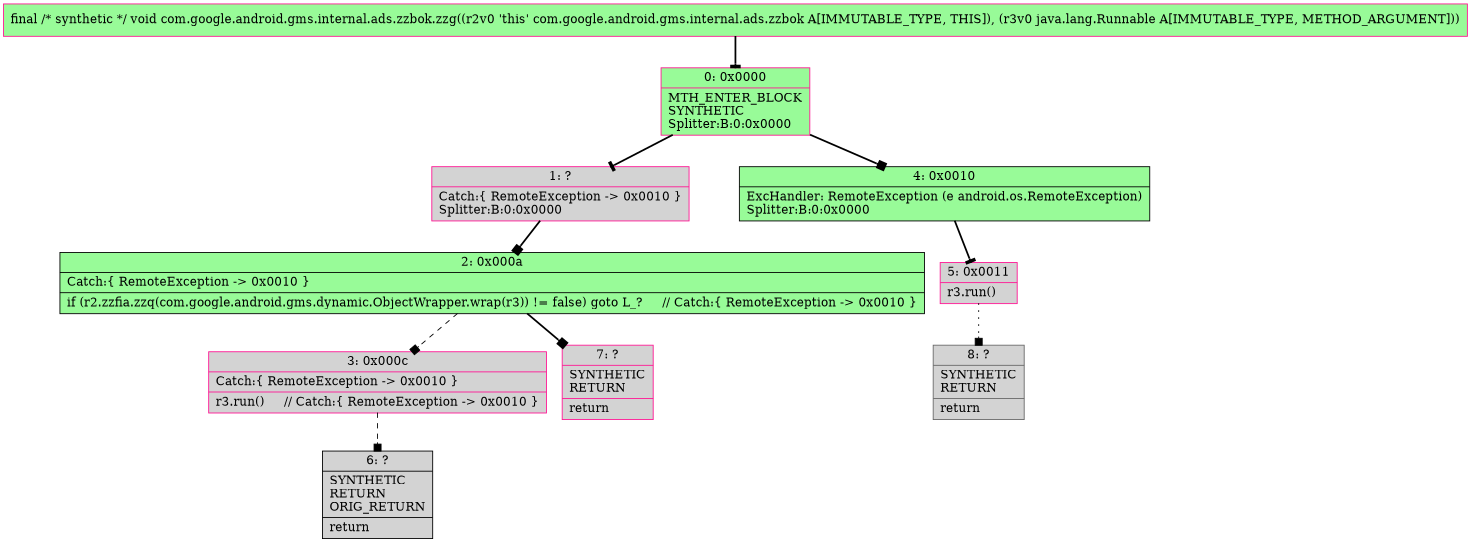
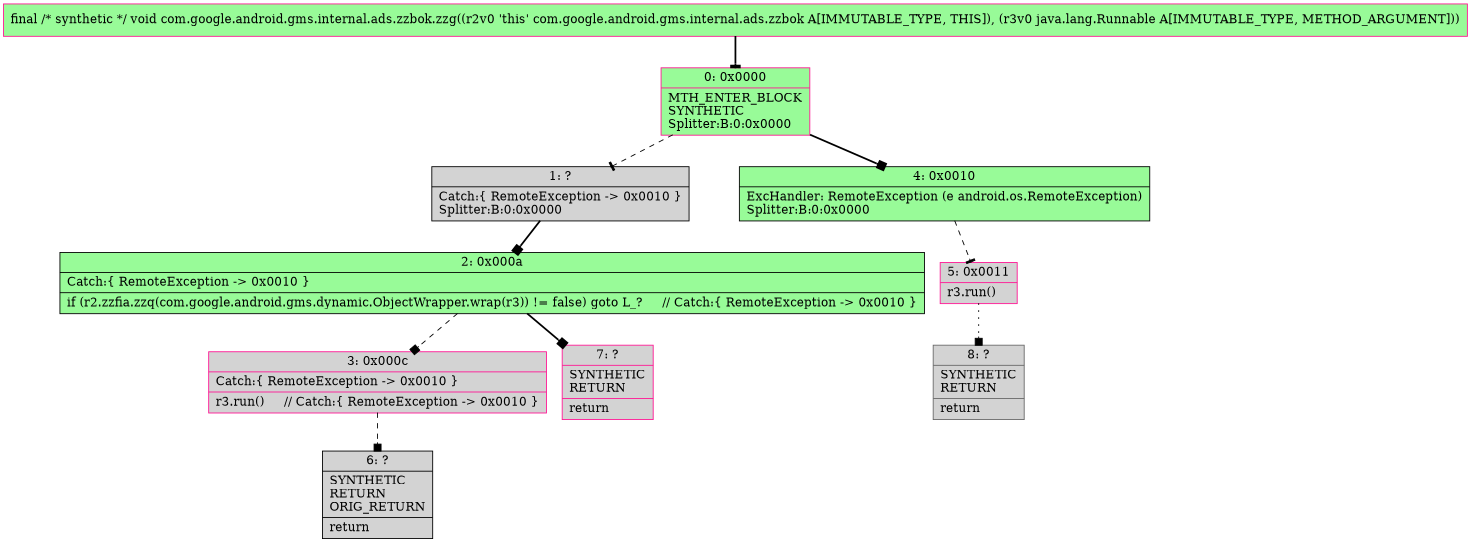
  digraph {
    node [color=deeppink fillcolor=lightgrey shape=record style=filled]
    edge [arrowhead=box style=bold]
    n1 [fillcolor=palegreen label="{0\:\ 0x0000|MTH_ENTER_BLOCK\lSYNTHETIC\lSplitter:B:0:0x0000\l}"]
-   n2 [label="{1\:\ ?|Catch:\{ RemoteException \-\> 0x0010 \}\lSplitter:B:0:0x0000\l}"]
+   n2 [color=black label="{1\:\ ?|Catch:\{ RemoteException \-\> 0x0010 \}\lSplitter:B:0:0x0000\l}"]
    n3 [color=black fillcolor=palegreen label="{4\:\ 0x0010|ExcHandler: RemoteException (e android.os.RemoteException)\lSplitter:B:0:0x0000\l}"]
    n4 [color=black fillcolor=palegreen label="{2\:\ 0x000a|Catch:\{ RemoteException \-\> 0x0010 \}\l|if (r2.zzfia.zzq(com.google.android.gms.dynamic.ObjectWrapper.wrap(r3)) != false) goto L_?     \/\/ Catch:\{ RemoteException \-\> 0x0010 \}\l}"]
    n5 [label="{5\:\ 0x0011|r3.run()\l}"]
    n6 [label="{3\:\ 0x000c|Catch:\{ RemoteException \-\> 0x0010 \}\l|r3.run()     \/\/ Catch:\{ RemoteException \-\> 0x0010 \}\l}"]
    n7 [label="{7\:\ ?|SYNTHETIC\lRETURN\l|return\l}"]
    n8 [color=black label="{6\:\ ?|SYNTHETIC\lRETURN\lORIG_RETURN\l|return\l}"]
    n9 [color=gray40 label="{8\:\ ?|SYNTHETIC\lRETURN\l|return\l}"]
    n10 [fillcolor=palegreen label="{final \/* synthetic *\/ void com.google.android.gms.internal.ads.zzbok.zzg((r2v0 'this' com.google.android.gms.internal.ads.zzbok A[IMMUTABLE_TYPE, THIS]), (r3v0 java.lang.Runnable A[IMMUTABLE_TYPE, METHOD_ARGUMENT])) }"]
-   n1 -> n2 [arrowhead=tee]
+   n1 -> n2 [arrowhead=tee style=dashed]
    n1 -> n3
    n2 -> n4
-   n3 -> n5 [arrowhead=tee]
+   n3 -> n5 [arrowhead=tee style=dashed]
    n4 -> n6 [style=dashed]
    n4 -> n7
    n5 -> n9 [style=dotted]
    n6 -> n8 [style=dashed]
    n10 -> n1 [arrowhead=tee]
  }
